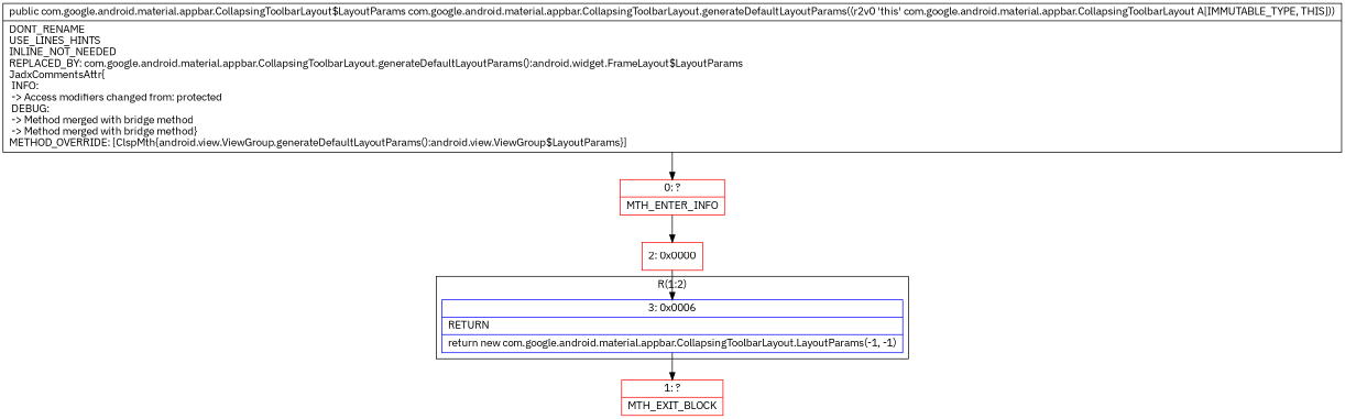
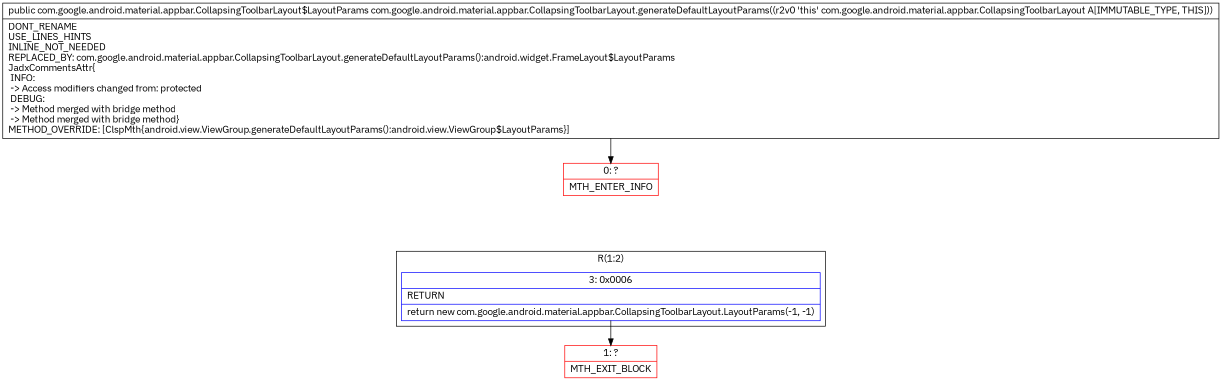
  digraph {
    fontname="IBM Plex Sans"
    node [color=red fontname="IBM Plex Sans" shape=record]
    edge [fontname="IBM Plex Sans"]
    n1 [color=blue label="{3\:\ 0x0006|RETURN\l|return new com.google.android.material.appbar.CollapsingToolbarLayout.LayoutParams(\-1, \-1)\l}"]
    n2 [label="{1\:\ ?|MTH_EXIT_BLOCK\l}"]
    n3 [label="{0\:\ ?|MTH_ENTER_INFO\l}"]
-   n4 [label="{2\:\ 0x0000}"]
    n5 [label="{public com.google.android.material.appbar.CollapsingToolbarLayout$LayoutParams com.google.android.material.appbar.CollapsingToolbarLayout.generateDefaultLayoutParams((r2v0 'this' com.google.android.material.appbar.CollapsingToolbarLayout A[IMMUTABLE_TYPE, THIS]))  | DONT_RENAME\lUSE_LINES_HINTS\lINLINE_NOT_NEEDED\lREPLACED_BY: com.google.android.material.appbar.CollapsingToolbarLayout.generateDefaultLayoutParams():android.widget.FrameLayout$LayoutParams\lJadxCommentsAttr\{\l INFO: \l \-\> Access modifiers changed from: protected\l DEBUG: \l \-\> Method merged with bridge method\l \-\> Method merged with bridge method\}\lMETHOD_OVERRIDE: [ClspMth\{android.view.ViewGroup.generateDefaultLayoutParams():android.view.ViewGroup$LayoutParams\}]\l}" color=""]
    subgraph cluster_1 {
      label="R(1:2)"
      n1
    }
    n1 -> n2
-   n3 -> n4
-   n4 -> n1
    n5 -> n3
  }
